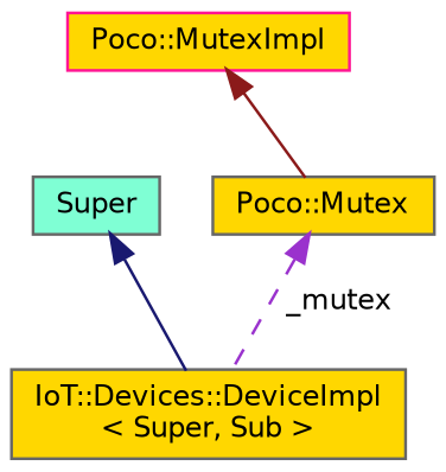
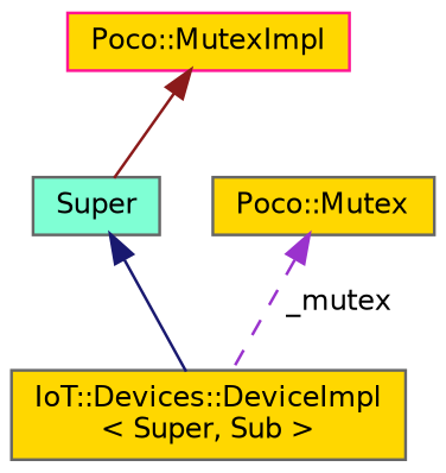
  digraph {
    node [color=gray40 fillcolor=gold fontname=Helvetica fontsize=10 shape=record style=filled]
    edge [dir=back fontname=Helvetica fontsize=10 labelfontname=Helvetica labelfontsize=10 style=solid]
    n1 [fontcolor=black height=0.2 label="IoT::Devices::DeviceImpl\l\< Super, Sub \>" width=0.4]
    n2 [fillcolor=aquamarine height=0.2 label=Super width=0.4]
    n3 [height=0.2 label="Poco::Mutex" width=0.4]
    n4 [color=deeppink height=0.2 label="Poco::MutexImpl" width=0.4]
    n2 -> n1 [color=midnightblue]
    n3 -> n1 [color=darkorchid3 label=" _mutex" style=dashed]
-   n4 -> n3 [color=firebrick4]
+   n4 -> n2 [color=firebrick4]
  }
